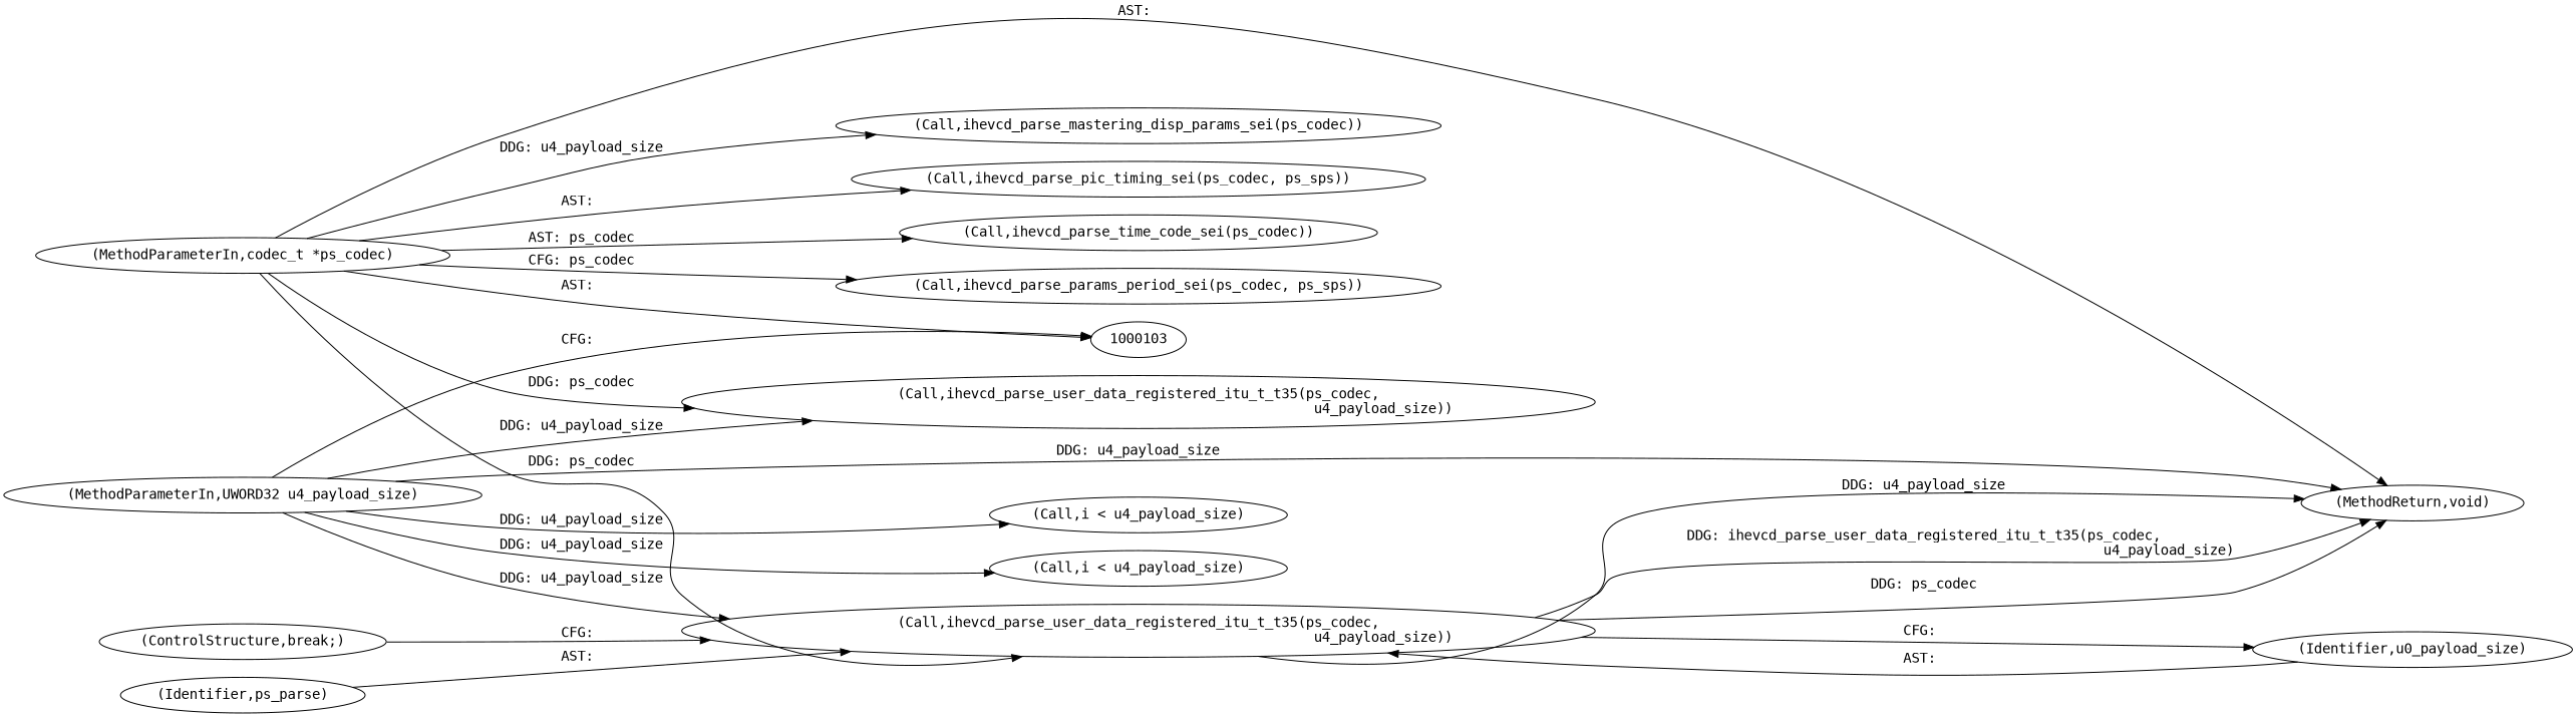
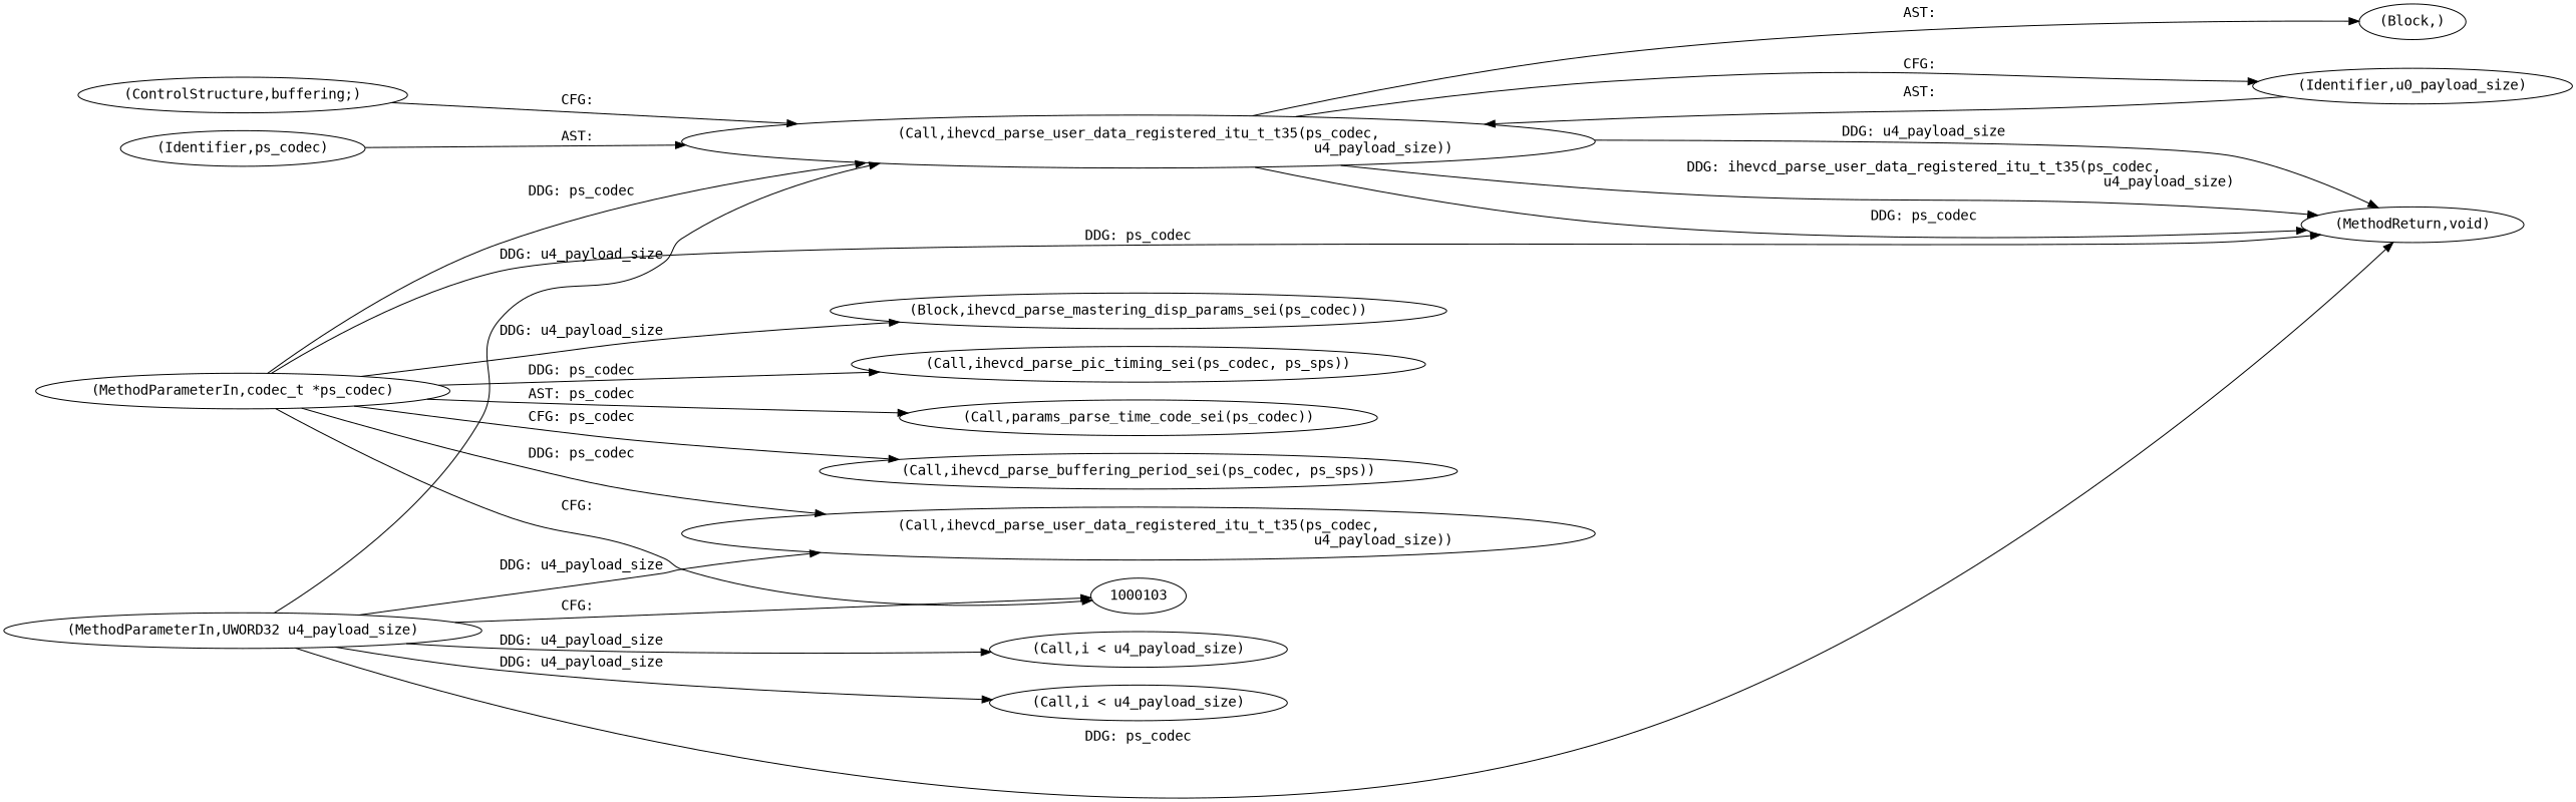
  digraph {
    fontname="DejaVu Sans Mono"
    rankdir=LR
    node [fontname="DejaVu Sans Mono"]
    edge [fontname="DejaVu Sans Mono"]
    n1 [label="(Call,ihevcd_parse_user_data_registered_itu_t_t35(ps_codec,\n                                                            u4_payload_size))"]
    n2 [label="(Identifier,u0_payload_size)"]
    n3 [label="(MethodReturn,void)"]
+   n4 [label="(Block,)"]
    n5 [label="(MethodParameterIn,codec_t *ps_codec)"]
-   n6 [label="(Call,ihevcd_parse_mastering_disp_params_sei(ps_codec))"]
+   n6 [label="(Block,ihevcd_parse_mastering_disp_params_sei(ps_codec))"]
    n7 [label="(Call,ihevcd_parse_pic_timing_sei(ps_codec, ps_sps))"]
-   n8 [label="(Call,ihevcd_parse_time_code_sei(ps_codec))"]
-   n9 [label="(Call,ihevcd_parse_params_period_sei(ps_codec, ps_sps))"]
+   n8 [label="(Call,params_parse_time_code_sei(ps_codec))"]
+   n9 [label="(Call,ihevcd_parse_buffering_period_sei(ps_codec, ps_sps))"]
    n10 [label="(Call,ihevcd_parse_user_data_registered_itu_t_t35(ps_codec,\n                                                            u4_payload_size))"]
    1000103
    n12 [label="(MethodParameterIn,UWORD32 u4_payload_size)"]
    n13 [label="(Call,i < u4_payload_size)"]
    n14 [label="(Call,i < u4_payload_size)"]
-   n15 [label="(ControlStructure,break;)"]
-   n16 [label="(Identifier,ps_parse)"]
+   n15 [label="(ControlStructure,buffering;)"]
+   n16 [label="(Identifier,ps_codec)"]
    n1 -> n2 [label="CFG: "]
    n1 -> n3 [label="DDG: ps_codec"]
    n1 -> n3 [label="DDG: u4_payload_size"]
    n1 -> n3 [label="DDG: ihevcd_parse_user_data_registered_itu_t_t35(ps_codec,\n                                                            u4_payload_size)"]
+   n1 -> n4 [label="AST: "]
    n2 -> n1 [label="AST: "]
    n5 -> n1 [label="DDG: ps_codec"]
-   n5 -> n3 [label="AST: "]
+   n5 -> n3 [label="DDG: ps_codec"]
    n5 -> n6 [label="DDG: u4_payload_size"]
-   n5 -> n7 [label="AST: "]
+   n5 -> n7 [label="DDG: ps_codec"]
    n5 -> n8 [label="AST: ps_codec"]
    n5 -> n9 [label="CFG: ps_codec"]
    n5 -> n10 [label="DDG: ps_codec"]
-   n5 -> 1000103 [label="AST: "]
+   n5 -> 1000103 [label="CFG: "]
    n12 -> n1 [label="DDG: u4_payload_size"]
-   n12 -> n3 [label="DDG: u4_payload_size"]
+   n12 -> n3 [label="DDG: ps_codec"]
    n12 -> n10 [label="DDG: u4_payload_size"]
    n12 -> 1000103 [label="CFG: "]
    n12 -> n13 [label="DDG: u4_payload_size"]
    n12 -> n14 [label="DDG: u4_payload_size"]
    n15 -> n1 [label="CFG: "]
    n16 -> n1 [label="AST: "]
  }
